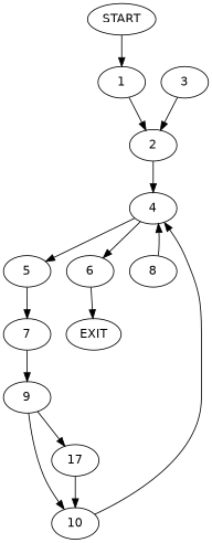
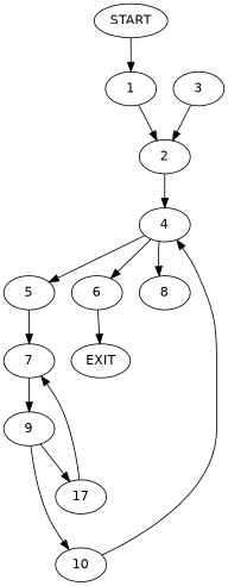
  digraph {
    fontname="DejaVu Sans"
    node [fontname="DejaVu Sans"]
    edge [fontname="DejaVu Sans"]
    n1 [label=START]
    1
    2
    n4 [label=EXIT]
    4
    3
    5
    6
    7
    9
    8
    10
    n13 [label=17]
    n1 -> 1
    1 -> 2
    2 -> 4
    4 -> 5
    4 -> 6
    3 -> 2
    5 -> 7
    6 -> n4
    7 -> 9
    9 -> 10
    9 -> n13
-   8 -> 4
+   4 -> 8
    10 -> 4
-   n13 -> 10
+   n13 -> 7
  }
